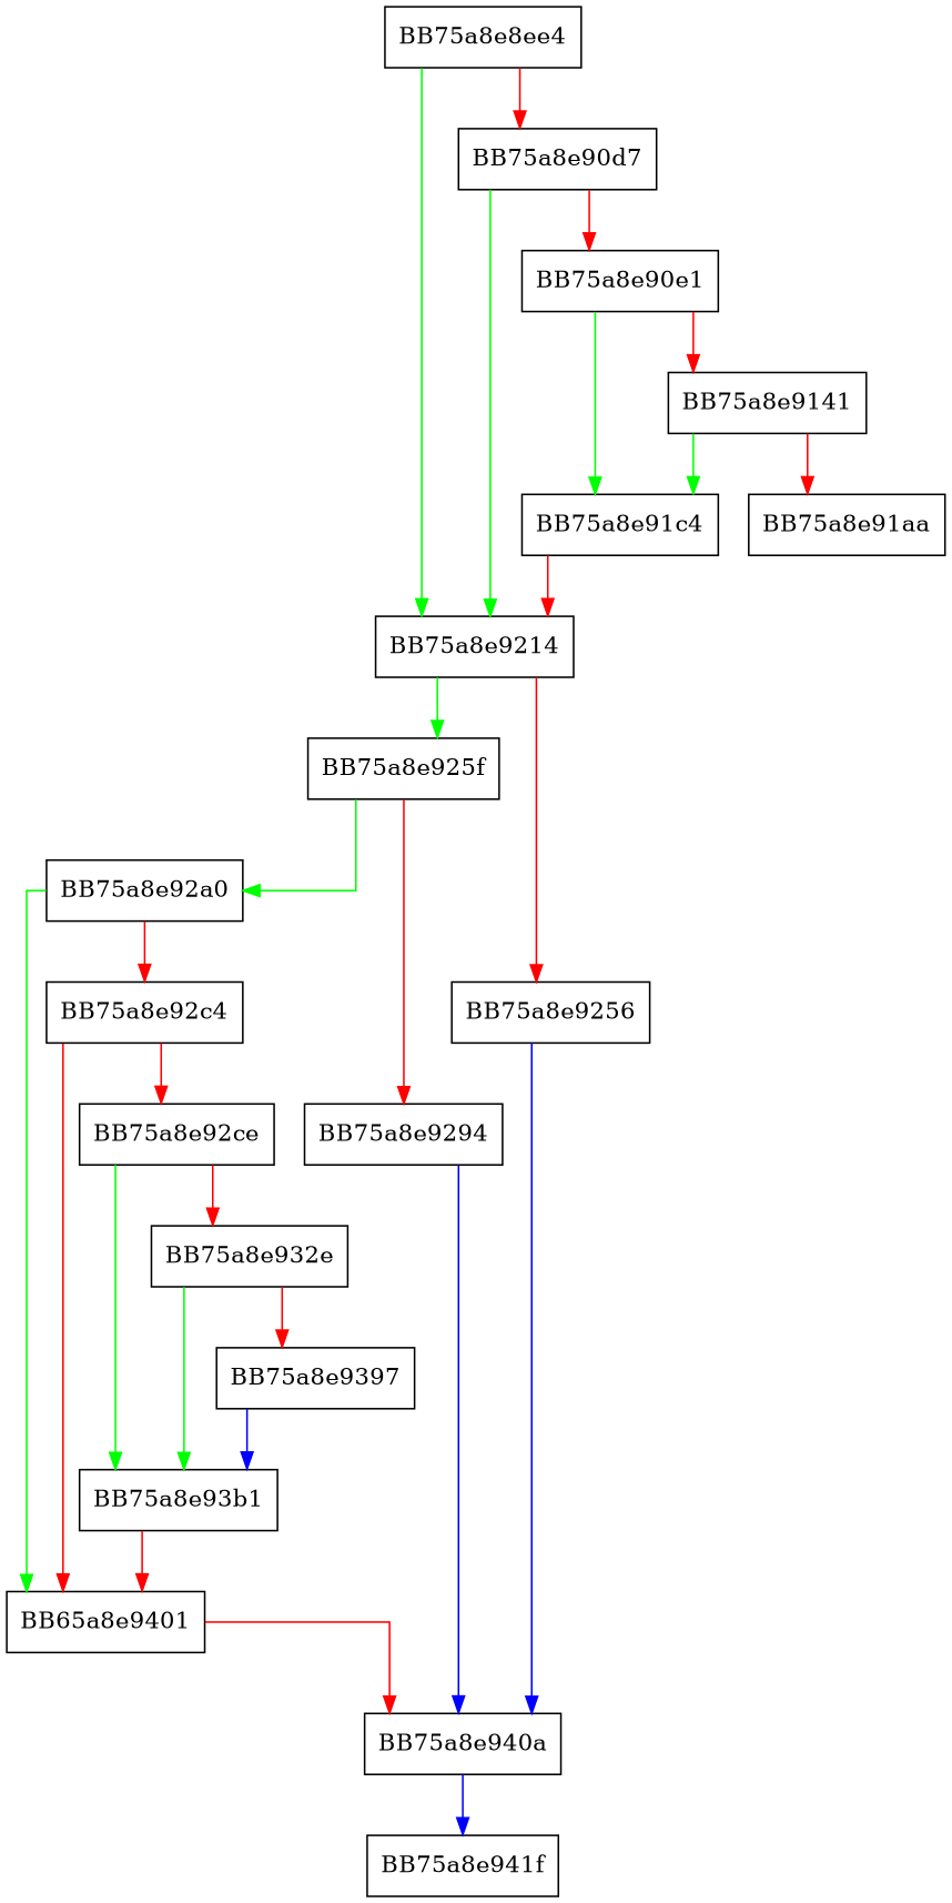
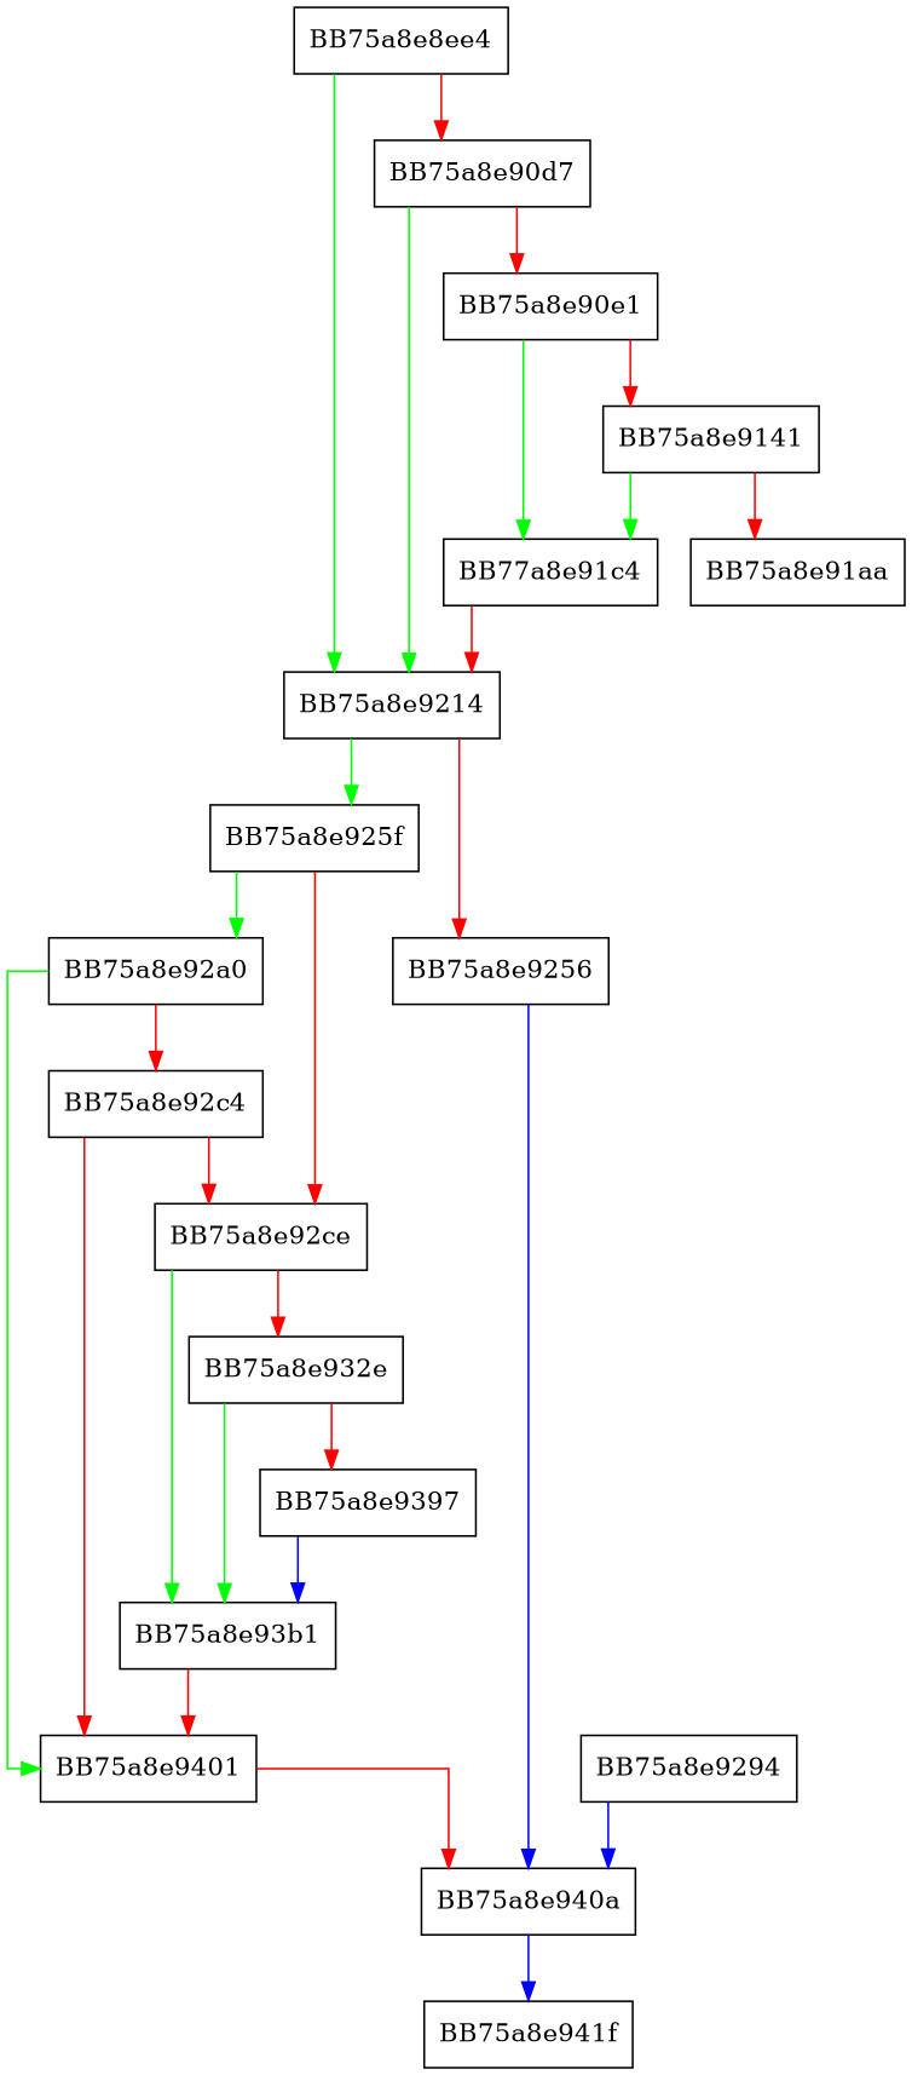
  digraph {
    splines=ortho
    node [shape=box]
    edge [color=red]
    BB75a8e8ee4
    BB75a8e9214
    BB75a8e90d7
    BB75a8e925f
    BB75a8e9256
    BB75a8e90e1
    BB75a8e92a0
    BB75a8e9294
    BB75a8e940a
-   BB75a8e91c4
+   BB75a8e91c4 [label=BB77a8e91c4]
    BB75a8e9141
    BB75a8e91aa
-   BB75a8e9401 [label=BB65a8e9401]
+   BB75a8e9401
    BB75a8e92c4
    BB75a8e941f
    BB75a8e92ce
    BB75a8e93b1
    BB75a8e932e
    BB75a8e9397
    BB75a8e8ee4 -> BB75a8e9214 [color=green]
    BB75a8e8ee4 -> BB75a8e90d7
    BB75a8e9214 -> BB75a8e925f [color=green]
    BB75a8e9214 -> BB75a8e9256
    BB75a8e90d7 -> BB75a8e9214 [color=green]
    BB75a8e90d7 -> BB75a8e90e1
    BB75a8e925f -> BB75a8e92a0 [color=green]
-   BB75a8e925f -> BB75a8e9294
+   BB75a8e925f -> BB75a8e92ce
    BB75a8e9256 -> BB75a8e940a [color=blue]
    BB75a8e90e1 -> BB75a8e91c4 [color=green]
    BB75a8e90e1 -> BB75a8e9141
    BB75a8e92a0 -> BB75a8e9401 [color=green]
    BB75a8e92a0 -> BB75a8e92c4
    BB75a8e9294 -> BB75a8e940a [color=blue]
    BB75a8e940a -> BB75a8e941f [color=blue]
    BB75a8e91c4 -> BB75a8e9214
    BB75a8e9141 -> BB75a8e91c4 [color=green]
    BB75a8e9141 -> BB75a8e91aa
    BB75a8e9401 -> BB75a8e940a
    BB75a8e92c4 -> BB75a8e9401
    BB75a8e92c4 -> BB75a8e92ce
    BB75a8e92ce -> BB75a8e93b1 [color=green]
    BB75a8e92ce -> BB75a8e932e
    BB75a8e93b1 -> BB75a8e9401
    BB75a8e932e -> BB75a8e93b1 [color=green]
    BB75a8e932e -> BB75a8e9397
    BB75a8e9397 -> BB75a8e93b1 [color=blue]
  }
